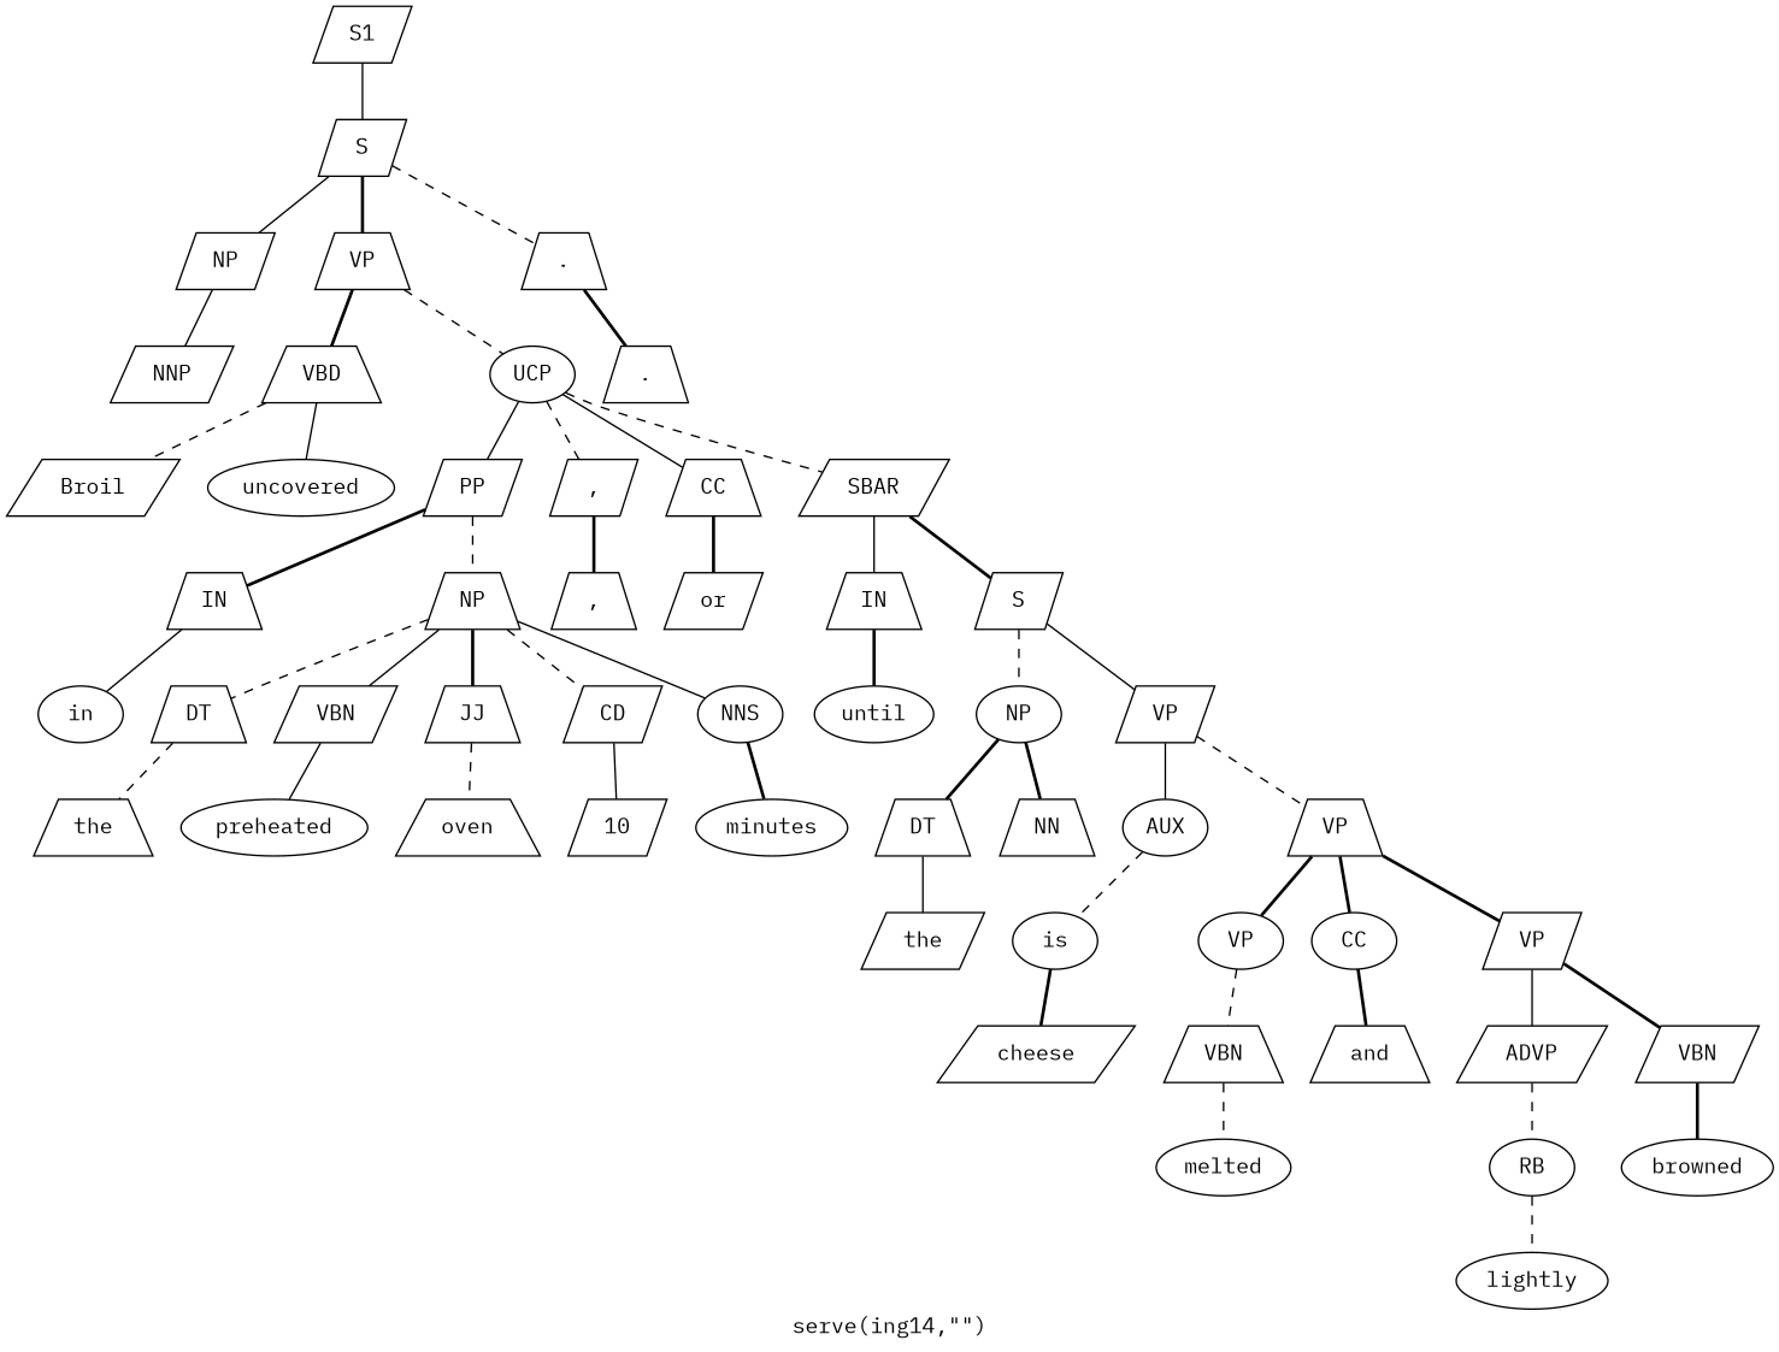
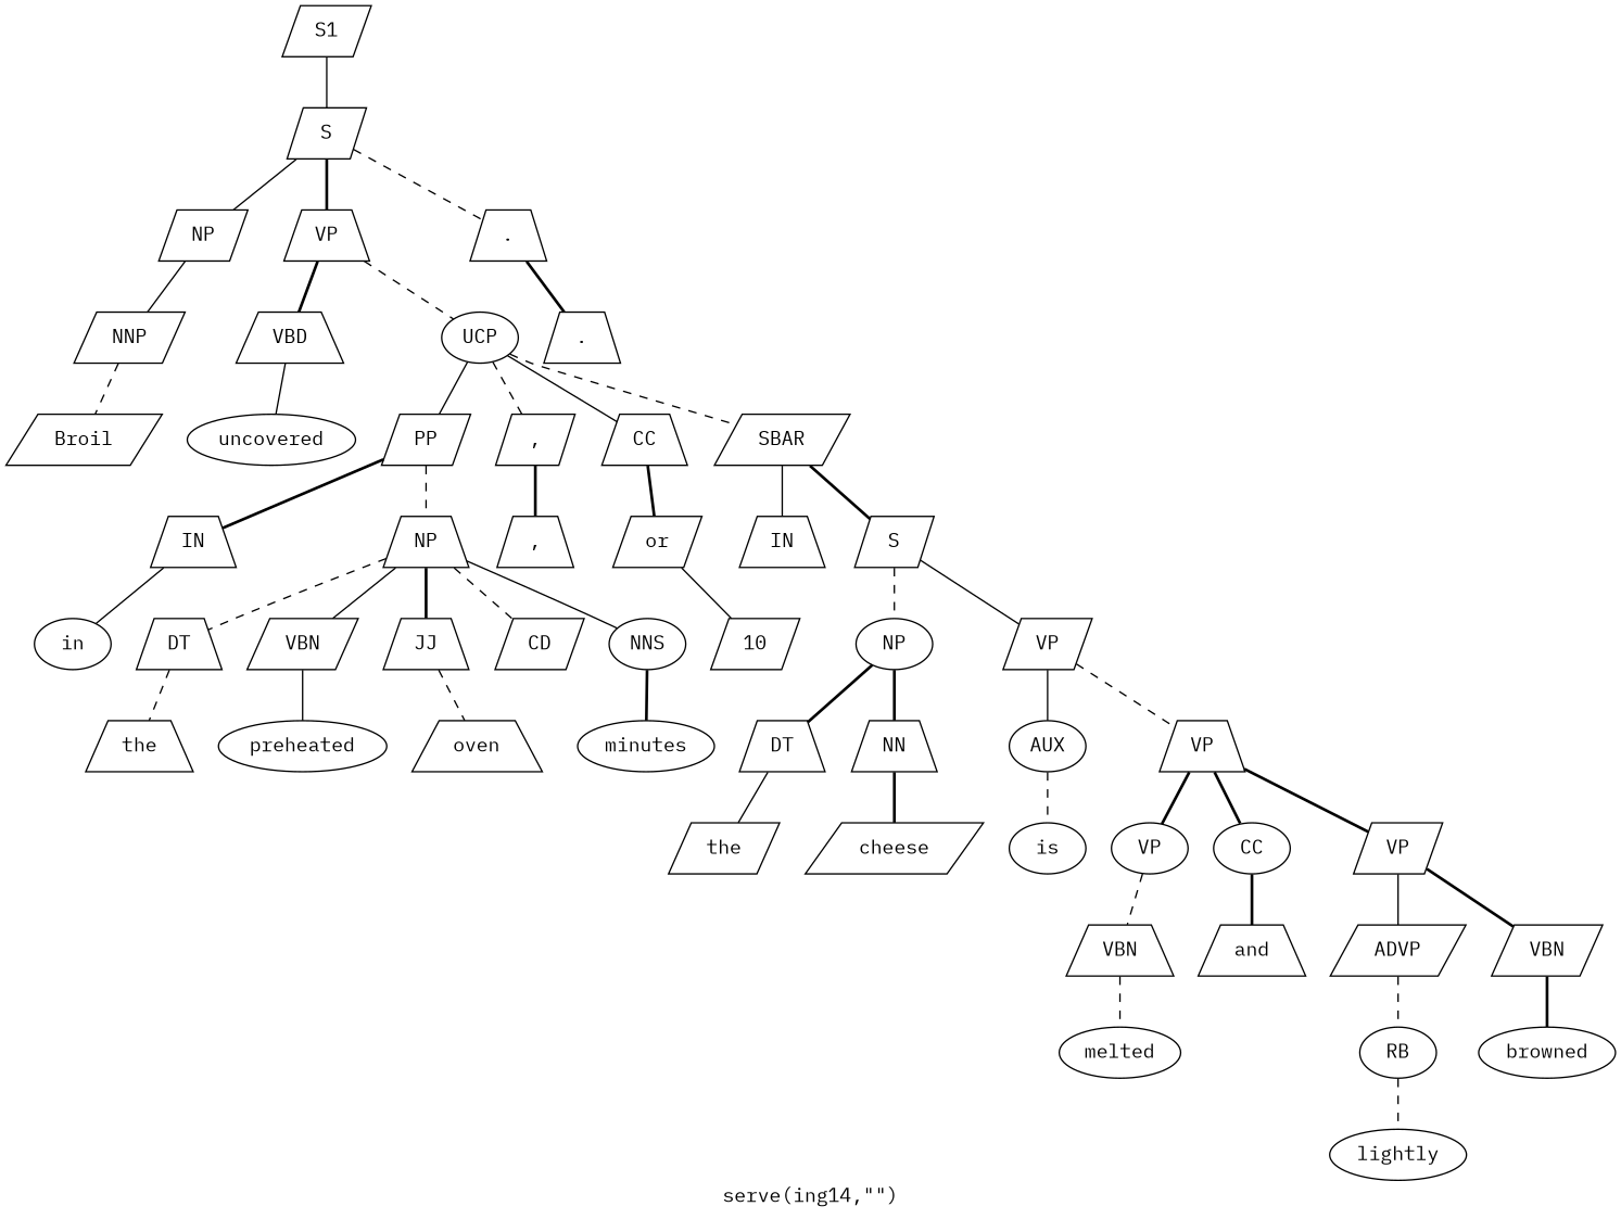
  graph {
    fontname="IBM Plex Mono"
    label="serve(ing14,\"\")"
    node [fontname="IBM Plex Mono" shape=parallelogram]
    edge [fontname="IBM Plex Mono" style=bold]
    n1 [label=S1]
    n2 [label=S]
    n3 [label=NP]
    n4 [label=VP shape=trapezium]
    n5 [label="." shape=trapezium]
    n6 [label=NNP]
    n7 [label=VBD shape=trapezium]
    n8 [label=UCP shape=ellipse]
    n9 [label="." shape=trapezium]
    n10 [label=Broil]
    n11 [label=uncovered shape=ellipse]
    n12 [label=PP]
    n13 [label=","]
    n14 [label=CC shape=trapezium]
    n15 [label=SBAR]
    n16 [label=IN shape=trapezium]
    n17 [label=NP shape=trapezium]
    n18 [label="," shape=trapezium]
    n19 [label=or]
    n20 [label=IN shape=trapezium]
    n21 [label=S]
    n22 [label=in shape=ellipse]
    n23 [label=DT shape=trapezium]
    n24 [label=VBN]
    n25 [label=JJ shape=trapezium]
    n26 [label=CD]
    n27 [label=NNS shape=ellipse]
    n28 [label=the shape=trapezium]
    n29 [label=preheated shape=ellipse]
    n30 [label=oven shape=trapezium]
    n31 [label=10]
    n32 [label=minutes shape=ellipse]
-   n33 [label=until shape=ellipse]
    n34 [label=NP shape=ellipse]
    n35 [label=VP]
    n36 [label=DT shape=trapezium]
    n37 [label=NN shape=trapezium]
    n38 [label=AUX shape=ellipse]
    n39 [label=VP shape=trapezium]
    n40 [label=the]
    n41 [label=cheese]
    n42 [label=is shape=ellipse]
    n43 [label=VP shape=ellipse]
    n44 [label=CC shape=ellipse]
    n45 [label=VP]
    n46 [label=VBN shape=trapezium]
    n47 [label=and shape=trapezium]
    n48 [label=ADVP]
    n49 [label=VBN]
    n50 [label=melted shape=ellipse]
    n51 [label=RB shape=ellipse]
    n52 [label=browned shape=ellipse]
    n53 [label=lightly shape=ellipse]
    n1 -- n2 [style=solid]
    n2 -- n3 [style=solid]
    n2 -- n4
    n2 -- n5 [style=dashed]
    n3 -- n6 [style=solid]
    n4 -- n7
    n4 -- n8 [style=dashed]
    n5 -- n9
-   n7 -- n10 [style=dashed]
+   n6 -- n10 [style=dashed]
    n7 -- n11 [style=solid]
    n8 -- n12 [style=solid]
    n8 -- n13 [style=dashed]
    n8 -- n14 [style=solid]
    n8 -- n15 [style=dashed]
    n12 -- n16
    n12 -- n17 [style=dashed]
    n13 -- n18
    n14 -- n19
    n15 -- n20 [style=solid]
    n15 -- n21
    n16 -- n22 [style=solid]
    n17 -- n23 [style=dashed]
    n17 -- n24 [style=solid]
    n17 -- n25
    n17 -- n26 [style=dashed]
    n17 -- n27 [style=solid]
-   n20 -- n33
    n21 -- n34 [style=dashed]
    n21 -- n35 [style=solid]
    n23 -- n28 [style=dashed]
    n24 -- n29 [style=solid]
    n25 -- n30 [style=dashed]
-   n26 -- n31 [style=solid]
+   n19 -- n31 [style=solid]
    n27 -- n32
    n34 -- n36
    n34 -- n37
    n35 -- n38 [style=solid]
    n35 -- n39 [style=dashed]
    n36 -- n40 [style=solid]
-   n42 -- n41
+   n37 -- n41
    n38 -- n42 [style=dashed]
    n39 -- n43
    n39 -- n44
    n39 -- n45
    n43 -- n46 [style=dashed]
    n44 -- n47
    n45 -- n48 [style=solid]
    n45 -- n49
    n46 -- n50 [style=dashed]
    n48 -- n51 [style=dashed]
    n49 -- n52
    n51 -- n53 [style=dashed]
  }
